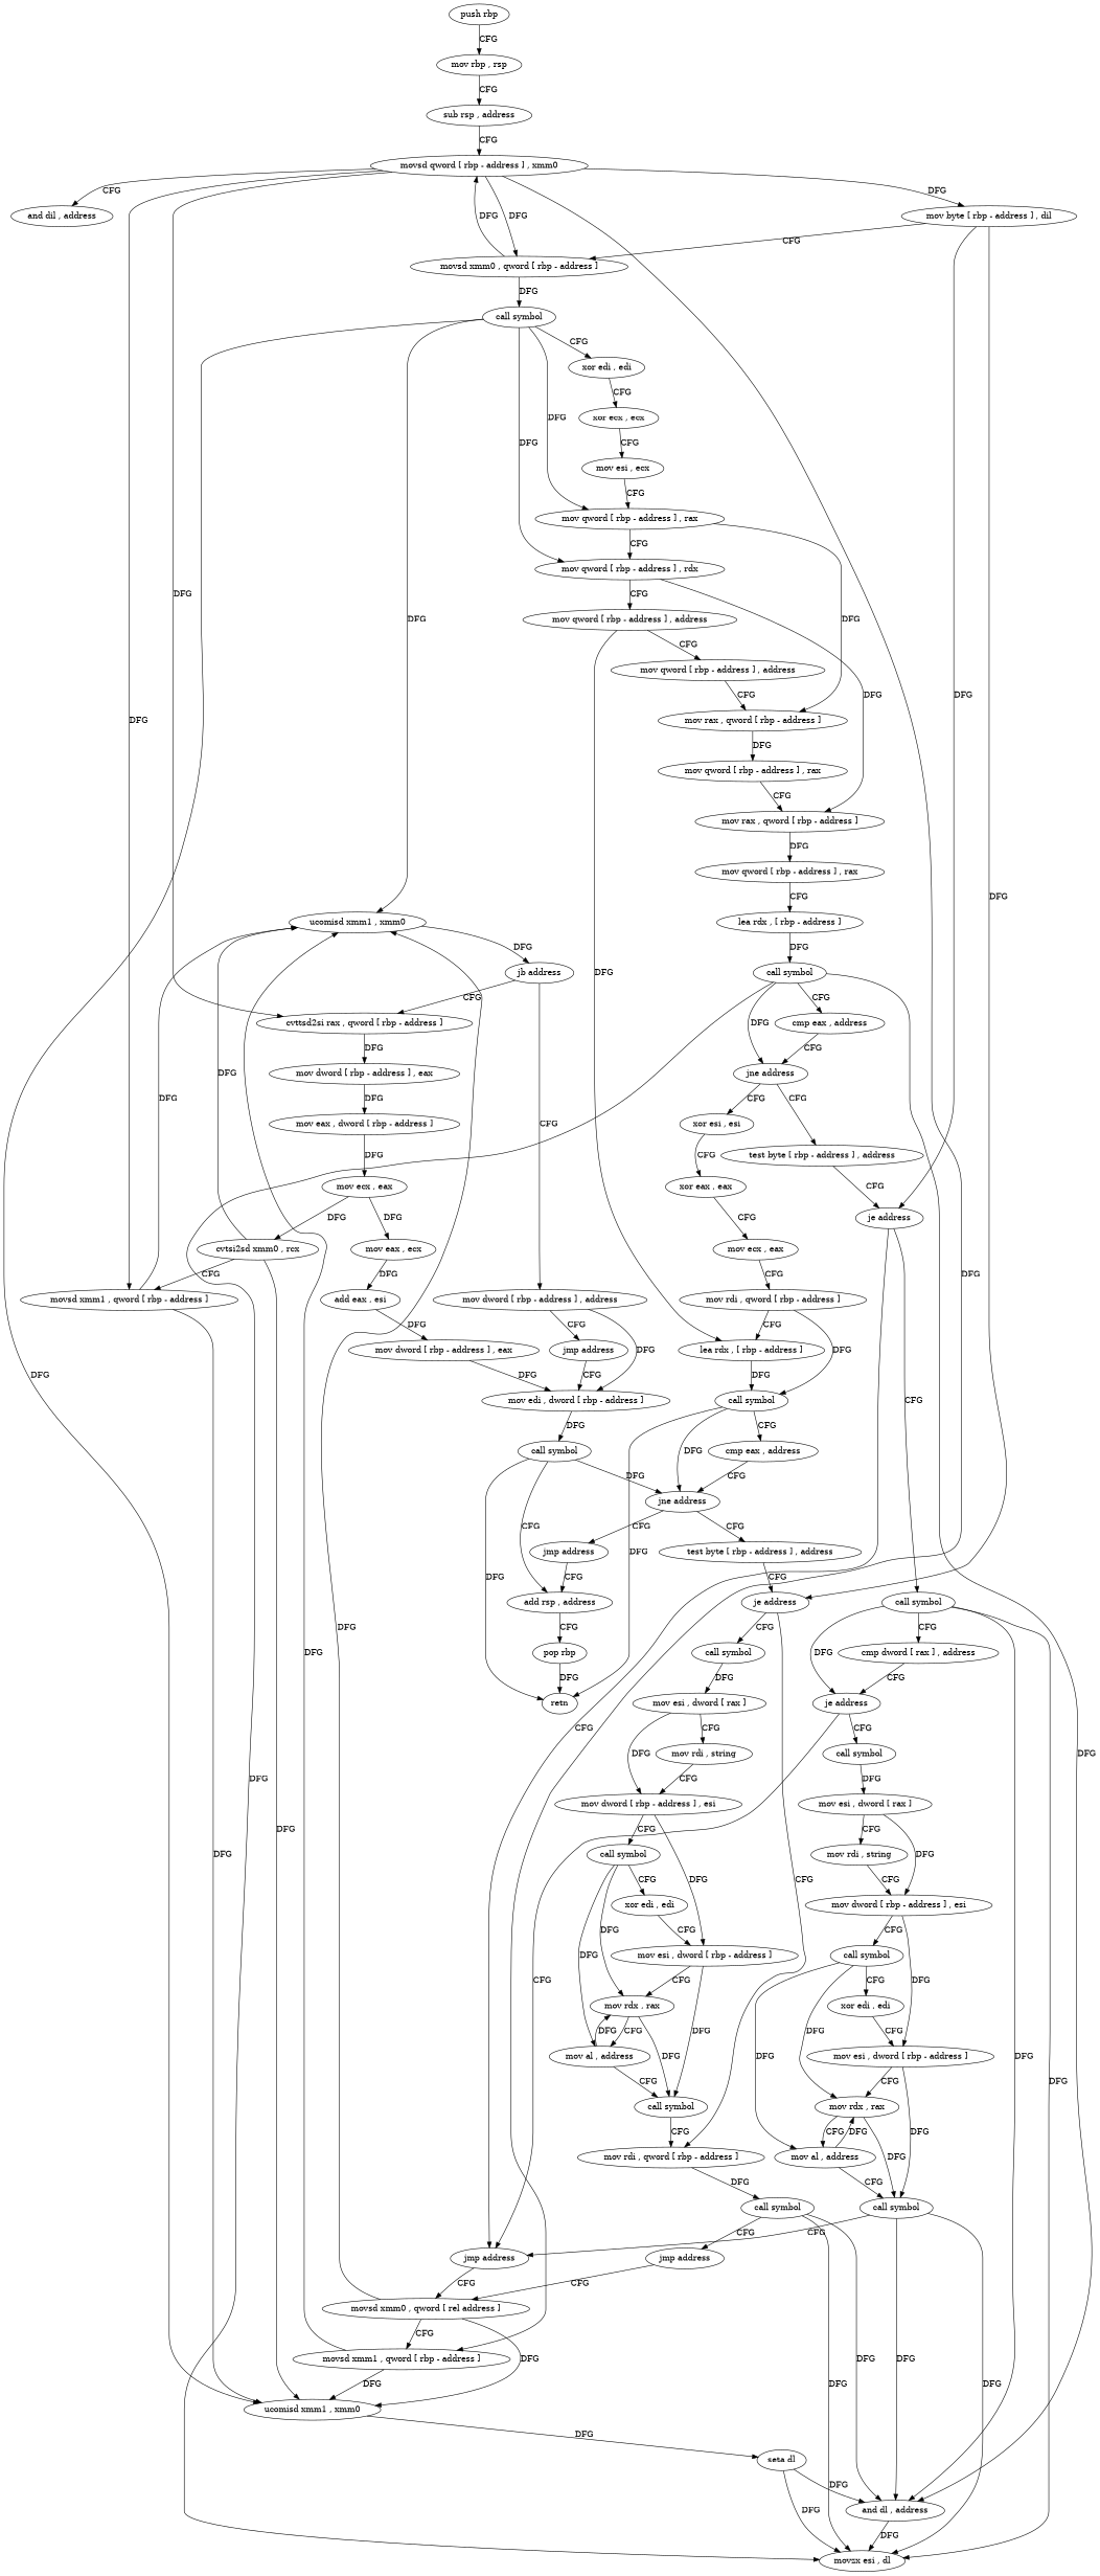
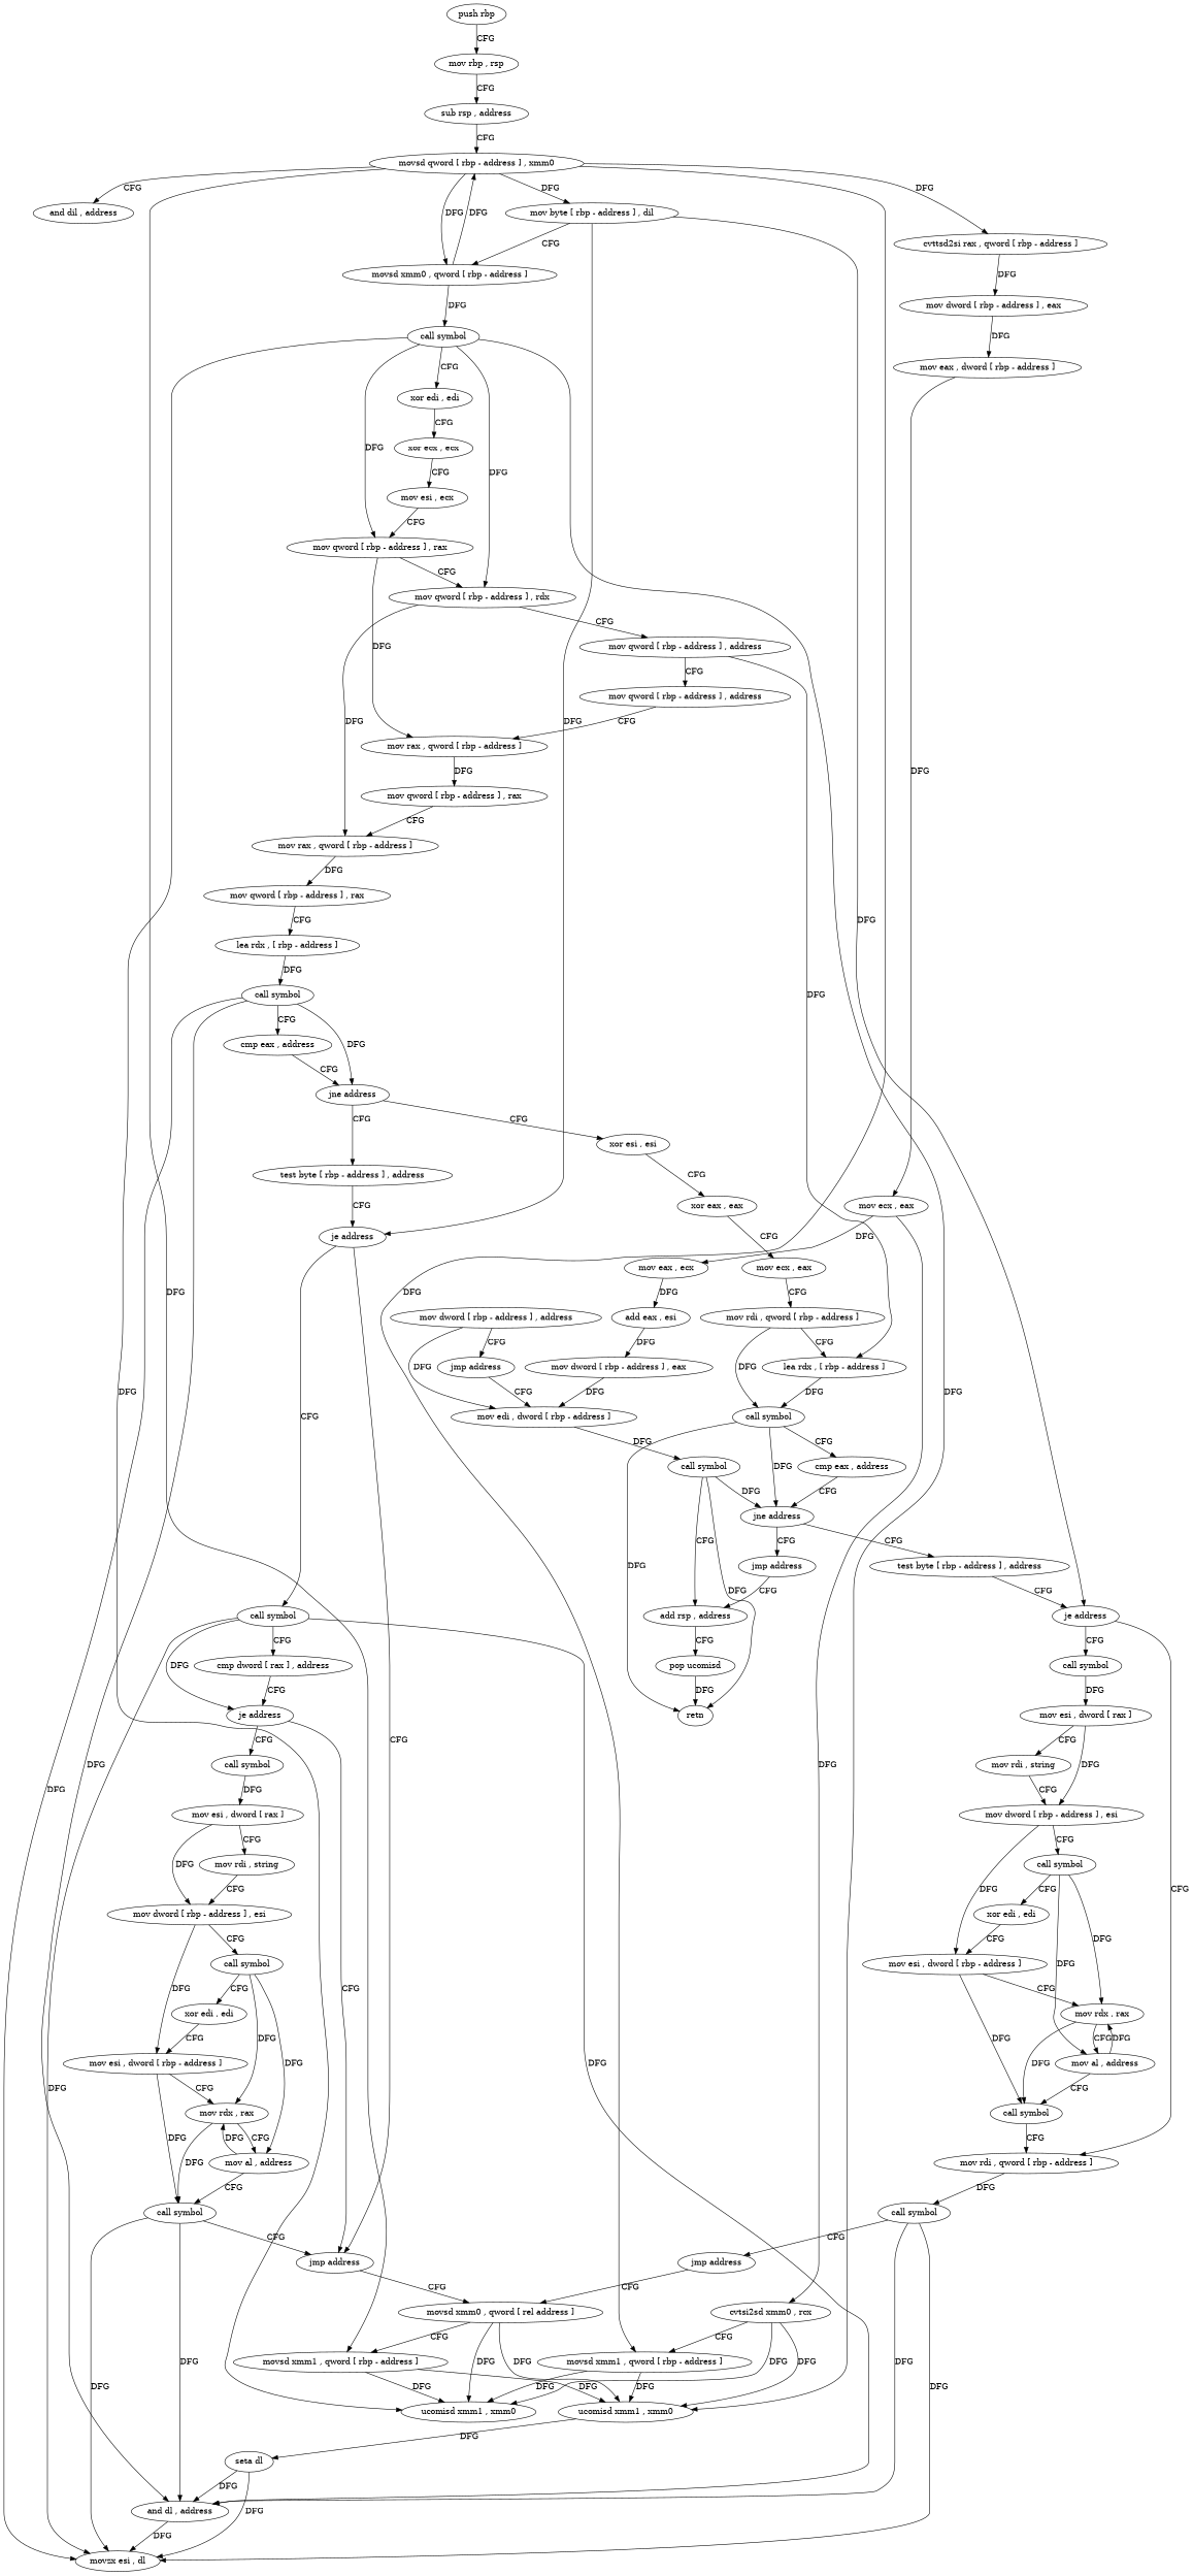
  digraph {
    n1 [label="push rbp"]
    n2 [label="mov rbp , rsp"]
    n3 [label="sub rsp , address"]
    n4 [label="movsd qword [ rbp - address ] , xmm0"]
    n5 [label="and dil , address"]
    n6 [label="movsd xmm0 , qword [ rbp - address ]"]
    n7 [label="movsd xmm1 , qword [ rbp - address ]"]
    n8 [label="cvttsd2si rax , qword [ rbp - address ]"]
    n9 [label="movsd xmm1 , qword [ rbp - address ]"]
    n10 [label="mov byte [ rbp - address ] , dil"]
    n11 [label="call symbol"]
    n12 [label="ucomisd xmm1 , xmm0"]
    n13 [label="ucomisd xmm1 , xmm0"]
    n14 [label="mov dword [ rbp - address ] , eax"]
    n15 [label="je address"]
    n16 [label="je address"]
    n17 [label="jmp address"]
    n18 [label="call symbol"]
    n19 [label="mov rdi , qword [ rbp - address ]"]
    n20 [label="call symbol"]
    n21 [label="xor edi , edi"]
    n22 [label="mov qword [ rbp - address ] , rax"]
    n23 [label="mov qword [ rbp - address ] , rdx"]
    n24 [label="xor ecx , ecx"]
    n25 [label="mov rax , qword [ rbp - address ]"]
    n26 [label="mov qword [ rbp - address ] , address"]
    n27 [label="mov rax , qword [ rbp - address ]"]
-   n28 [label="jb address"]
    n29 [label="seta dl"]
    n30 [label="mov esi , ecx"]
    n31 [label="mov qword [ rbp - address ] , rax"]
    n32 [label="mov qword [ rbp - address ] , address"]
    n33 [label="lea rdx , [ rbp - address ]"]
    n34 [label="mov qword [ rbp - address ] , rax"]
    n35 [label="call symbol"]
    n36 [label="lea rdx , [ rbp - address ]"]
    n37 [label="call symbol"]
    n38 [label="cmp eax , address"]
    n39 [label="jne address"]
    n40 [label="and dl , address"]
    n41 [label="movzx esi , dl"]
    n42 [label="test byte [ rbp - address ] , address"]
    n43 [label="xor esi , esi"]
    n44 [label="xor eax , eax"]
    n45 [label="mov ecx , eax"]
    n46 [label="movsd xmm0 , qword [ rel address ]"]
    n47 [label="cmp dword [ rax ] , address"]
    n48 [label="je address"]
    n49 [label="call symbol"]
    n50 [label="mov rdi , qword [ rbp - address ]"]
    n51 [label="cmp eax , address"]
    n52 [label="jne address"]
    n53 [label=retn]
    n54 [label="test byte [ rbp - address ] , address"]
    n55 [label="jmp address"]
    n56 [label="add rsp , address"]
-   n57 [label="pop rbp"]
+   n57 [label="pop ucomisd"]
    n58 [label="mov esi , dword [ rax ]"]
    n59 [label="mov rdi , string"]
    n60 [label="mov dword [ rbp - address ] , esi"]
    n61 [label="call symbol"]
    n62 [label="mov esi , dword [ rax ]"]
    n63 [label="jmp address"]
    n64 [label="mov rdi , string"]
    n65 [label="mov dword [ rbp - address ] , esi"]
    n66 [label="mov dword [ rbp - address ] , address"]
    n67 [label="mov edi , dword [ rbp - address ]"]
    n68 [label="jmp address"]
    n69 [label="mov eax , dword [ rbp - address ]"]
    n70 [label="call symbol"]
    n71 [label="call symbol"]
    n72 [label="mov esi , dword [ rbp - address ]"]
    n73 [label="xor edi , edi"]
    n74 [label="mov rdx , rax"]
    n75 [label="mov al , address"]
    n76 [label="call symbol"]
    n77 [label="call symbol"]
    n78 [label="mov esi , dword [ rbp - address ]"]
    n79 [label="xor edi , edi"]
    n80 [label="mov rdx , rax"]
    n81 [label="mov al , address"]
    n82 [label="call symbol"]
    n83 [label="mov ecx , eax"]
    n84 [label="mov eax , ecx"]
    n85 [label="cvtsi2sd xmm0 , rcx"]
    n86 [label="add eax , esi"]
    n87 [label="mov dword [ rbp - address ] , eax"]
    n1 -> n2 [label=CFG]
    n2 -> n3 [label=CFG]
    n3 -> n4 [label=CFG]
    n4 -> n5 [label=CFG]
    n4 -> n6 [label=DFG]
    n4 -> n7 [label=DFG]
    n4 -> n8 [label=DFG]
    n4 -> n9 [label=DFG]
    n4 -> n10 [label=DFG]
    n6 -> n4 [label=DFG]
    n6 -> n11 [label=DFG]
    n7 -> n12 [label=DFG]
    n7 -> n13 [label=DFG]
    n8 -> n14 [label=DFG]
    n9 -> n12 [label=DFG]
    n9 -> n13 [label=DFG]
    n10 -> n6 [label=CFG]
    n10 -> n15 [label=DFG]
    n10 -> n16 [label=DFG]
    n11 -> n12 [label=DFG]
    n11 -> n13 [label=DFG]
    n11 -> n21 [label=CFG]
    n11 -> n22 [label=DFG]
    n11 -> n23 [label=DFG]
-   n12 -> n28 [label=DFG]
    n13 -> n29 [label=DFG]
    n14 -> n69 [label=DFG]
    n15 -> n17 [label=CFG]
    n15 -> n18 [label=CFG]
    n16 -> n19 [label=CFG]
    n16 -> n20 [label=CFG]
    n17 -> n46 [label=CFG]
    n18 -> n40 [label=DFG]
    n18 -> n41 [label=DFG]
    n18 -> n47 [label=CFG]
    n18 -> n48 [label=DFG]
    n19 -> n61 [label=DFG]
    n20 -> n62 [label=DFG]
    n21 -> n24 [label=CFG]
    n22 -> n23 [label=CFG]
    n22 -> n25 [label=DFG]
    n23 -> n26 [label=CFG]
    n23 -> n27 [label=DFG]
    n24 -> n30 [label=CFG]
    n25 -> n31 [label=DFG]
    n26 -> n32 [label=CFG]
    n26 -> n33 [label=DFG]
    n27 -> n34 [label=DFG]
-   n28 -> n8 [label=CFG]
-   n28 -> n66 [label=CFG]
    n29 -> n40 [label=DFG]
    n29 -> n41 [label=DFG]
    n30 -> n22 [label=CFG]
    n31 -> n27 [label=CFG]
    n32 -> n25 [label=CFG]
    n33 -> n35 [label=DFG]
    n34 -> n36 [label=CFG]
    n35 -> n51 [label=CFG]
    n35 -> n52 [label=DFG]
    n35 -> n53 [label=DFG]
    n36 -> n37 [label=DFG]
    n37 -> n38 [label=CFG]
    n37 -> n39 [label=DFG]
    n37 -> n40 [label=DFG]
    n37 -> n41 [label=DFG]
    n38 -> n39 [label=CFG]
    n39 -> n42 [label=CFG]
    n39 -> n43 [label=CFG]
    n40 -> n41 [label=DFG]
    n42 -> n15 [label=CFG]
    n43 -> n44 [label=CFG]
    n44 -> n45 [label=CFG]
    n45 -> n50 [label=CFG]
    n46 -> n7 [label=CFG]
    n46 -> n12 [label=DFG]
    n46 -> n13 [label=DFG]
    n47 -> n48 [label=CFG]
    n48 -> n17 [label=CFG]
    n48 -> n49 [label=CFG]
    n49 -> n58 [label=DFG]
    n50 -> n33 [label=CFG]
    n50 -> n35 [label=DFG]
    n51 -> n52 [label=CFG]
    n52 -> n54 [label=CFG]
    n52 -> n55 [label=CFG]
    n54 -> n16 [label=CFG]
    n55 -> n56 [label=CFG]
    n56 -> n57 [label=CFG]
    n57 -> n53 [label=DFG]
    n58 -> n59 [label=CFG]
    n58 -> n60 [label=DFG]
    n59 -> n60 [label=CFG]
    n60 -> n71 [label=CFG]
    n60 -> n72 [label=DFG]
    n61 -> n40 [label=DFG]
    n61 -> n41 [label=DFG]
    n61 -> n63 [label=CFG]
    n62 -> n64 [label=CFG]
    n62 -> n65 [label=DFG]
    n63 -> n46 [label=CFG]
    n64 -> n65 [label=CFG]
    n65 -> n77 [label=CFG]
    n65 -> n78 [label=DFG]
    n66 -> n67 [label=DFG]
    n66 -> n68 [label=CFG]
    n67 -> n70 [label=DFG]
    n68 -> n67 [label=CFG]
    n69 -> n83 [label=DFG]
    n70 -> n52 [label=DFG]
    n70 -> n53 [label=DFG]
    n70 -> n56 [label=CFG]
    n71 -> n73 [label=CFG]
    n71 -> n74 [label=DFG]
    n71 -> n75 [label=DFG]
    n72 -> n74 [label=CFG]
    n72 -> n76 [label=DFG]
    n73 -> n72 [label=CFG]
    n74 -> n75 [label=CFG]
    n74 -> n76 [label=DFG]
    n75 -> n74 [label=DFG]
    n75 -> n76 [label=CFG]
    n76 -> n17 [label=CFG]
    n76 -> n40 [label=DFG]
    n76 -> n41 [label=DFG]
    n77 -> n79 [label=CFG]
    n77 -> n80 [label=DFG]
    n77 -> n81 [label=DFG]
    n78 -> n80 [label=CFG]
    n78 -> n82 [label=DFG]
    n79 -> n78 [label=CFG]
    n80 -> n81 [label=CFG]
    n80 -> n82 [label=DFG]
    n81 -> n80 [label=DFG]
    n81 -> n82 [label=CFG]
    n82 -> n19 [label=CFG]
    n83 -> n84 [label=DFG]
    n83 -> n85 [label=DFG]
    n84 -> n86 [label=DFG]
    n85 -> n9 [label=CFG]
    n85 -> n12 [label=DFG]
    n85 -> n13 [label=DFG]
    n86 -> n87 [label=DFG]
    n87 -> n67 [label=DFG]
  }
